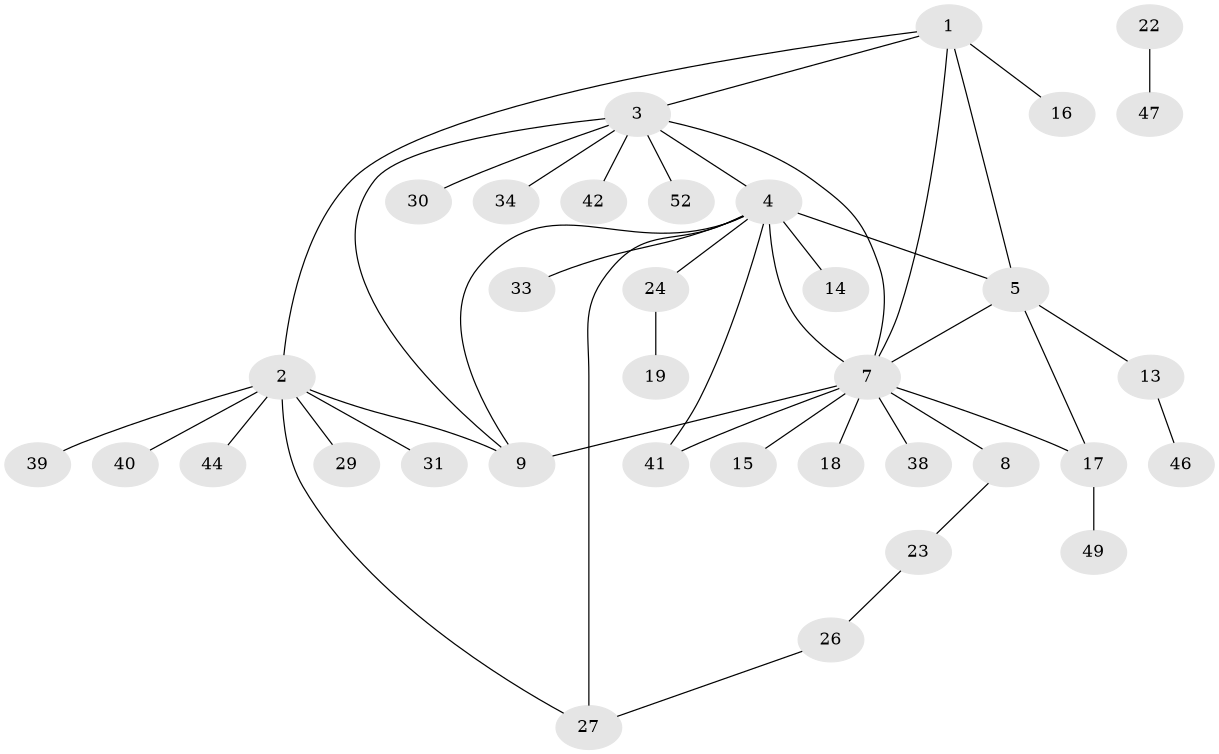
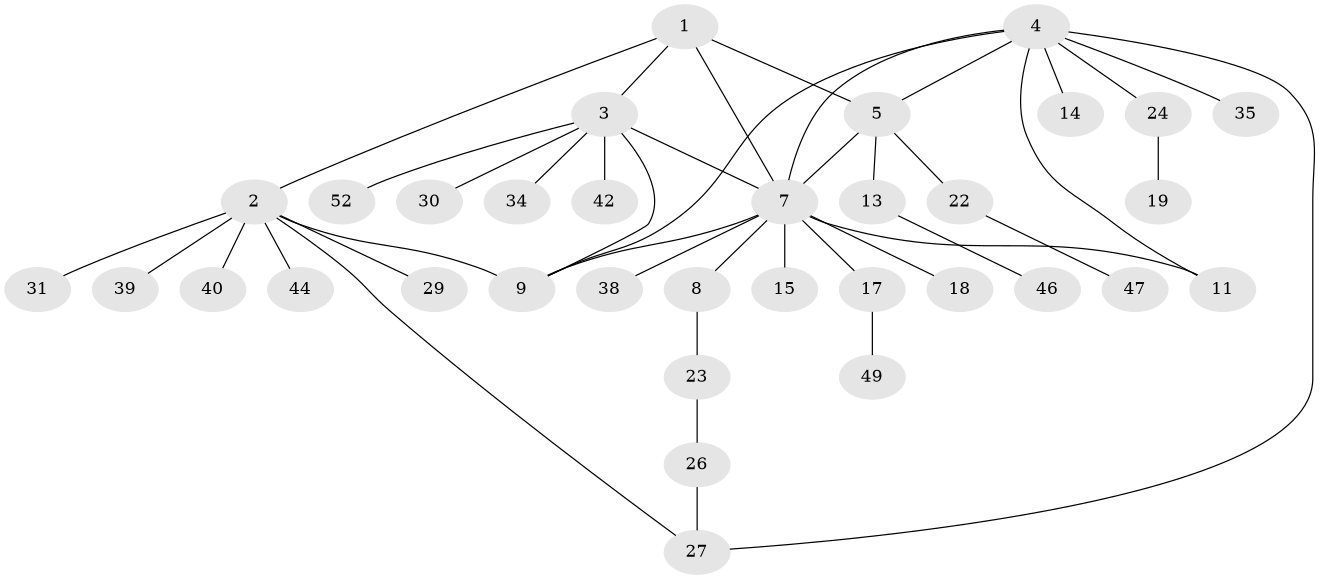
  graph {
    node [color=gray90 style=filled]
    1 [super="+45"]
    2 [super="+21"]
    3 [super="+25"]
    5 [super="+41"]
    7 [super="+12"]
-   16
    9 [super="+10"]
    27
    29
    31
    39
    40
    44
    4 [super="+6"]
    30
    34
    42
    52
    13 [super="+36"]
    22 [super="+43"]
-   11 [label=41]
+   11
    8 [super="+28"]
    15 [super="+51"]
    17
    18 [super="+37"]
    38
    14
    24
-   33
+   33 [label=35]
    19 [super="+20"]
    46
    47
    23
    49 [super="+50"]
    26 [super="+48"]
    1 -- 2
    1 -- 3
    1 -- 5
    1 -- 7
-   1 -- 16
    2 -- 9
    2 -- 27
    2 -- 29
    2 -- 31
    2 -- 39
    2 -- 40
    2 -- 44
    3 -- 7
    3 -- 9
-   3 -- 4
    3 -- 30
    3 -- 34
    3 -- 42
    3 -- 52
    5 -- 7
    5 -- 13
-   5 -- 17
+   5 -- 22
    7 -- 9 [weight=2]
    7 -- 11
    7 -- 8
    7 -- 15
    7 -- 17
    7 -- 18
    7 -- 38
    4 -- 5
    4 -- 7
    4 -- 9
    4 -- 27
    4 -- 11
    4 -- 14
    4 -- 24
    4 -- 33
    13 -- 46
    22 -- 47
    8 -- 23
    17 -- 49
    24 -- 19
    23 -- 26
    26 -- 27
  }
